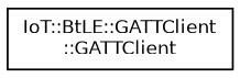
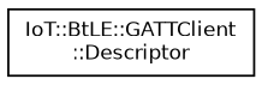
  digraph {
    rankdir=LR
-   n1 [color=black fillcolor=white fontname=Helvetica fontsize=10 height=0.2 label="IoT::BtLE::GATTClient\l::GATTClient" shape=record style=filled width=0.4]
+   n1 [color=black fillcolor=white fontname=Helvetica fontsize=10 height=0.2 label="IoT::BtLE::GATTClient\l::Descriptor" shape=record style=filled width=0.4]
  }
